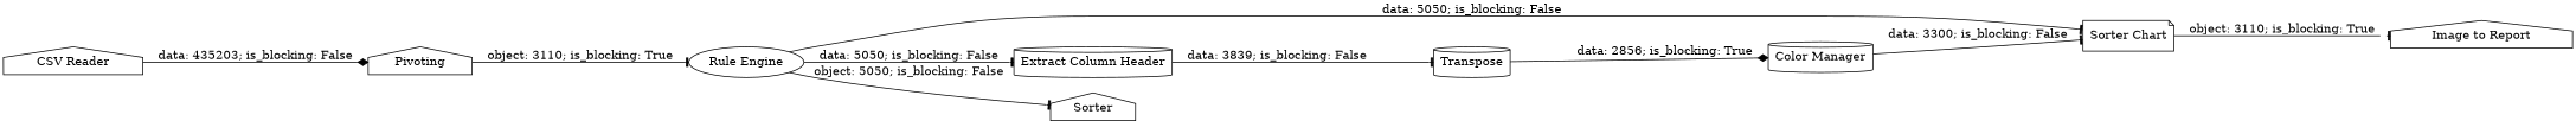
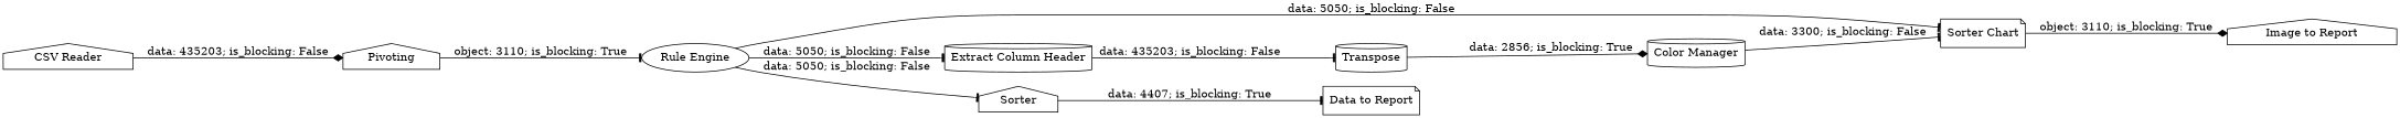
  digraph {
    rankdir=LR
    node [shape=house]
    edge [arrowhead=tee]
    n1 [label="Rule Engine" shape=ellipse]
    n2 [label="Sorter Chart" shape=note]
    n3 [label="Extract Column Header" shape=cylinder]
    n4 [label=Sorter]
    n5 [label="Image to Report"]
    n6 [label=Transpose shape=cylinder]
+   n7 [label="Data to Report" shape=note]
    n8 [label=Pivoting]
    n9 [label="Color Manager" shape=cylinder]
    n10 [label="CSV Reader"]
    n1 -> n2 [label="data: 5050; is_blocking: False"]
    n1 -> n3 [label="data: 5050; is_blocking: False"]
-   n1 -> n4 [label="object: 5050; is_blocking: False"]
-   n2 -> n5 [label="object: 3110; is_blocking: True"]
-   n3 -> n6 [label="data: 3839; is_blocking: False"]
+   n1 -> n4 [label="data: 5050; is_blocking: False"]
+   n2 -> n5 [arrowhead=diamond label="object: 3110; is_blocking: True"]
+   n3 -> n6 [label="data: 435203; is_blocking: False"]
+   n4 -> n7 [label="data: 4407; is_blocking: True"]
    n6 -> n9 [arrowhead=diamond label="data: 2856; is_blocking: True"]
    n8 -> n1 [label="object: 3110; is_blocking: True"]
    n9 -> n2 [label="data: 3300; is_blocking: False"]
    n10 -> n8 [arrowhead=diamond label="data: 435203; is_blocking: False"]
  }
